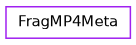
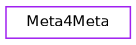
  digraph {
    rankdir=LR
-   n1 [color=purple fillcolor=white fontname=Helvetica fontsize=10 height=0.2 label=FragMP4Meta shape=record style=filled width=0.4]
+   n1 [color=purple fillcolor=white fontname=Helvetica fontsize=10 height=0.2 label=Meta4Meta shape=record style=filled width=0.4]
  }
